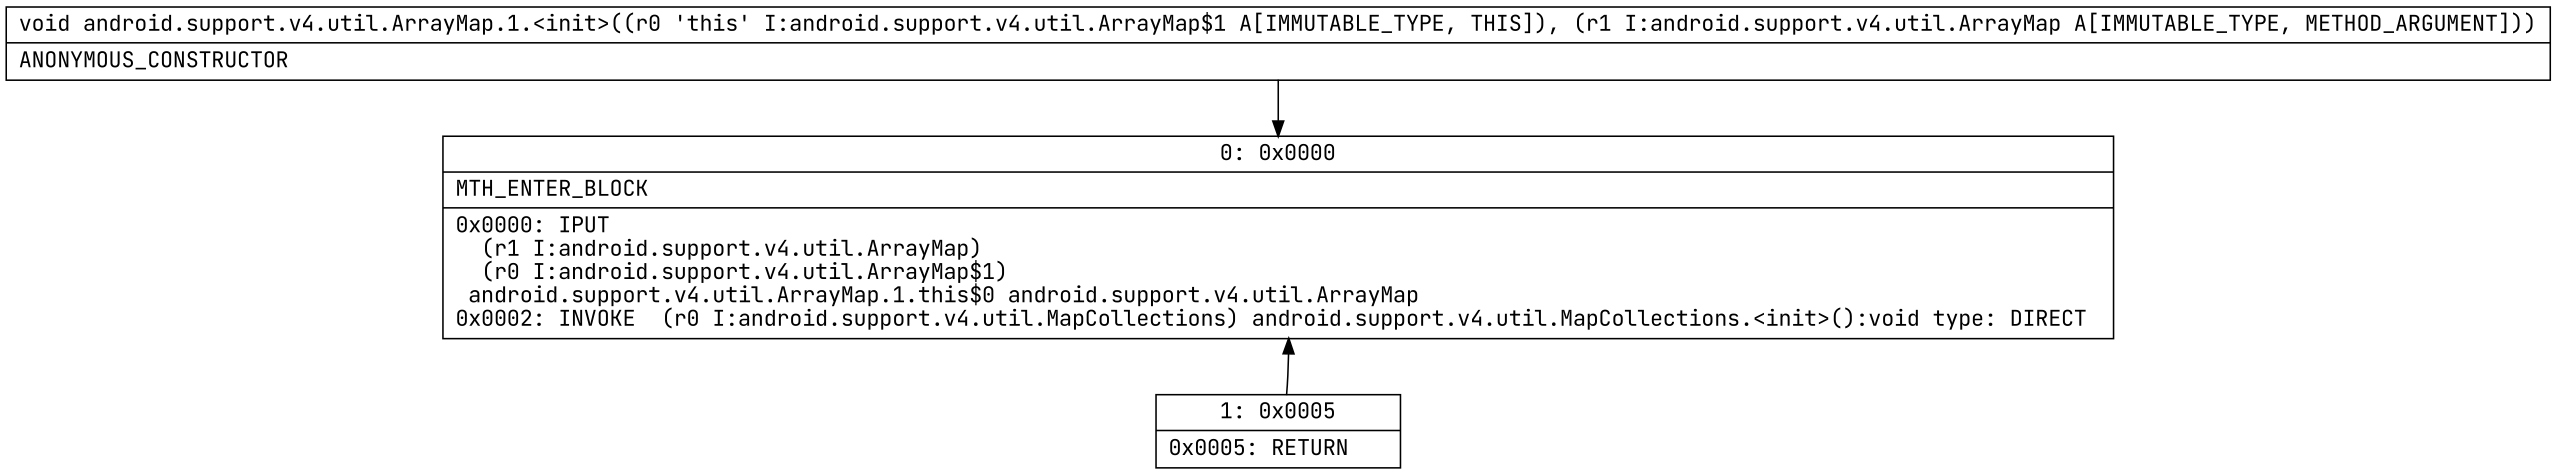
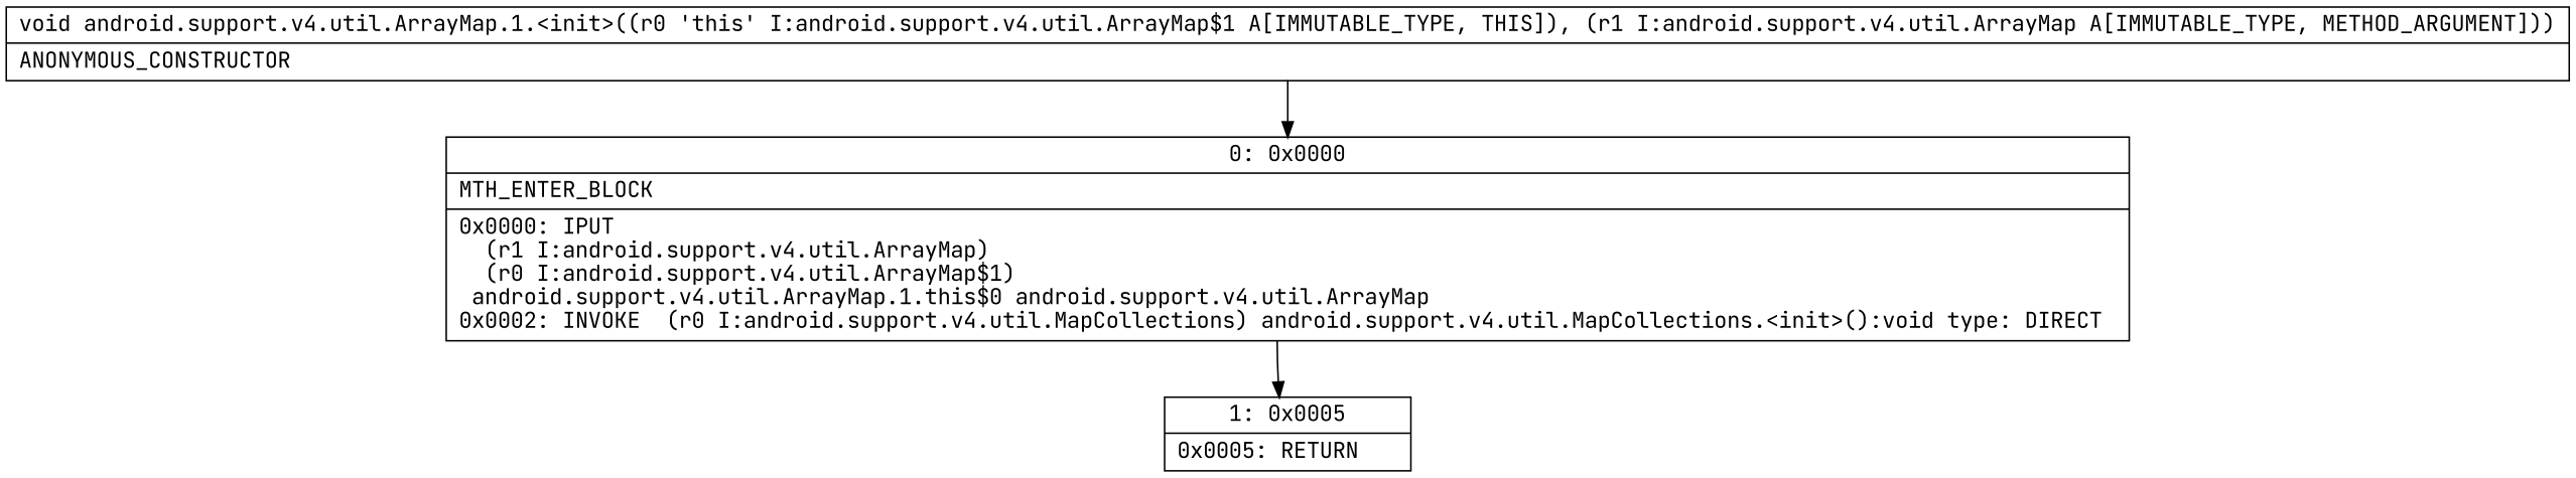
  digraph {
    fontname="JetBrains Mono"
    node [shape=record fontname="JetBrains Mono"]
    edge [fontname="JetBrains Mono"]
    n1 [label="{0\:\ 0x0000|MTH_ENTER_BLOCK\l|0x0000: IPUT  \l  (r1 I:android.support.v4.util.ArrayMap)\l  (r0 I:android.support.v4.util.ArrayMap$1)\l android.support.v4.util.ArrayMap.1.this$0 android.support.v4.util.ArrayMap \l0x0002: INVOKE  (r0 I:android.support.v4.util.MapCollections) android.support.v4.util.MapCollections.\<init\>():void type: DIRECT \l}"]
    n2 [label="{1\:\ 0x0005|0x0005: RETURN   \l}"]
    n3 [label="{void android.support.v4.util.ArrayMap.1.\<init\>((r0 'this' I:android.support.v4.util.ArrayMap$1 A[IMMUTABLE_TYPE, THIS]), (r1 I:android.support.v4.util.ArrayMap A[IMMUTABLE_TYPE, METHOD_ARGUMENT]))  | ANONYMOUS_CONSTRUCTOR\l}"]
-   n2 -> n1
+   n1 -> n2
    n3 -> n1
  }
